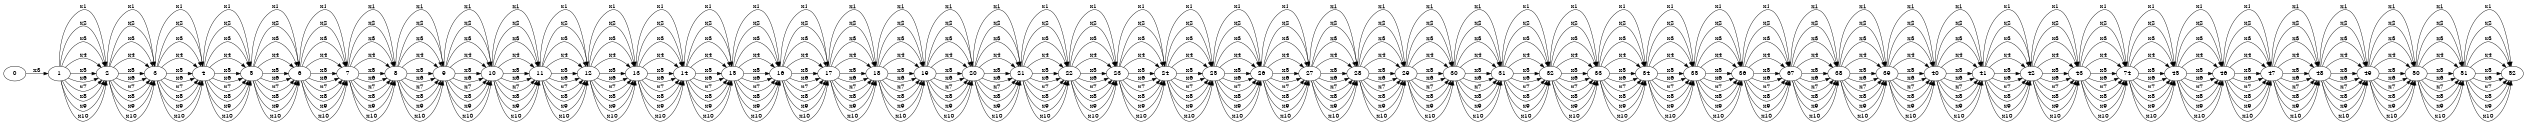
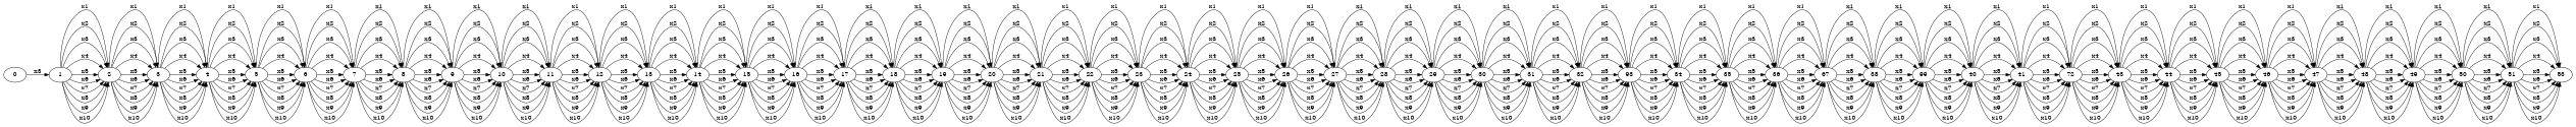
  digraph {
    rankdir=LR
    0
    1
    2
    3
    4
    5
    6
    7
    8
    9
    10
    11
    12
    13
    14
    15
    16
    17
    18
    19
    20
    21
    22
    23
    24
    25
    26
    27
    28
    29
    30
    31
    32
-   33
+   33 [label=93]
    34
    35
    36
    n38 [label=67]
    38
-   39
+   39 [label=99]
    40
    41
-   42
+   42 [label=72]
    43
-   44 [label=74]
+   44
    45
    46
    47
    48
    49
    50
    51
-   52
+   52 [label=53]
    0 -> 1 [label=x3]
    1 -> 2 [label=x1]
    1 -> 2 [label=x2]
    1 -> 2 [label=x3]
    1 -> 2 [label=x4]
    1 -> 2 [label=x5]
    1 -> 2 [label=x6]
    1 -> 2 [label=x7]
    1 -> 2 [label=x8]
    1 -> 2 [label=x9]
    1 -> 2 [label=x10]
    2 -> 3 [label=x1]
    2 -> 3 [label=x2]
    2 -> 3 [label=x3]
    2 -> 3 [label=x4]
    2 -> 3 [label=x5]
    2 -> 3 [label=x6]
    2 -> 3 [label=x7]
    2 -> 3 [label=x8]
    2 -> 3 [label=x9]
    2 -> 3 [label=x10]
    3 -> 4 [label=x1]
    3 -> 4 [label=x2]
    3 -> 4 [label=x3]
    3 -> 4 [label=x4]
    3 -> 4 [label=x5]
    3 -> 4 [label=x6]
    3 -> 4 [label=x7]
    3 -> 4 [label=x8]
    3 -> 4 [label=x9]
    3 -> 4 [label=x10]
    4 -> 5 [label=x1]
    4 -> 5 [label=x2]
    4 -> 5 [label=x3]
    4 -> 5 [label=x4]
    4 -> 5 [label=x5]
    4 -> 5 [label=x6]
    4 -> 5 [label=x7]
    4 -> 5 [label=x8]
    4 -> 5 [label=x9]
    4 -> 5 [label=x10]
    5 -> 6 [label=x1]
    5 -> 6 [label=x2]
    5 -> 6 [label=x3]
    5 -> 6 [label=x4]
    5 -> 6 [label=x5]
    5 -> 6 [label=x6]
    5 -> 6 [label=x7]
    5 -> 6 [label=x8]
    5 -> 6 [label=x9]
    5 -> 6 [label=x10]
    6 -> 7 [label=x1]
    6 -> 7 [label=x2]
    6 -> 7 [label=x3]
    6 -> 7 [label=x4]
    6 -> 7 [label=x5]
    6 -> 7 [label=x6]
    6 -> 7 [label=x7]
    6 -> 7 [label=x8]
    6 -> 7 [label=x9]
    6 -> 7 [label=x10]
    7 -> 8 [label=x1]
    7 -> 8 [label=x2]
    7 -> 8 [label=x3]
    7 -> 8 [label=x4]
    7 -> 8 [label=x5]
    7 -> 8 [label=x6]
    7 -> 8 [label=x7]
    7 -> 8 [label=x8]
    7 -> 8 [label=x9]
    7 -> 8 [label=x10]
    8 -> 9 [label=x1]
    8 -> 9 [label=x2]
    8 -> 9 [label=x3]
    8 -> 9 [label=x4]
    8 -> 9 [label=x5]
    8 -> 9 [label=x6]
    8 -> 9 [label=x7]
    8 -> 9 [label=x8]
    8 -> 9 [label=x9]
    8 -> 9 [label=x10]
    9 -> 10 [label=x1]
    9 -> 10 [label=x2]
    9 -> 10 [label=x3]
    9 -> 10 [label=x4]
    9 -> 10 [label=x5]
    9 -> 10 [label=x6]
    9 -> 10 [label=x7]
    9 -> 10 [label=x8]
    9 -> 10 [label=x9]
    9 -> 10 [label=x10]
    10 -> 11 [label=x1]
    10 -> 11 [label=x2]
    10 -> 11 [label=x3]
    10 -> 11 [label=x4]
    10 -> 11 [label=x5]
    10 -> 11 [label=x6]
    10 -> 11 [label=x7]
    10 -> 11 [label=x8]
    10 -> 11 [label=x9]
    10 -> 11 [label=x10]
    11 -> 12 [label=x1]
    11 -> 12 [label=x2]
    11 -> 12 [label=x3]
    11 -> 12 [label=x4]
    11 -> 12 [label=x5]
    11 -> 12 [label=x6]
    11 -> 12 [label=x7]
    11 -> 12 [label=x8]
    11 -> 12 [label=x9]
    11 -> 12 [label=x10]
    12 -> 13 [label=x1]
    12 -> 13 [label=x2]
    12 -> 13 [label=x3]
    12 -> 13 [label=x4]
    12 -> 13 [label=x5]
    12 -> 13 [label=x6]
    12 -> 13 [label=x7]
    12 -> 13 [label=x8]
    12 -> 13 [label=x9]
    12 -> 13 [label=x10]
    13 -> 14 [label=x1]
    13 -> 14 [label=x2]
    13 -> 14 [label=x3]
    13 -> 14 [label=x4]
    13 -> 14 [label=x5]
    13 -> 14 [label=x6]
    13 -> 14 [label=x7]
    13 -> 14 [label=x8]
    13 -> 14 [label=x9]
    13 -> 14 [label=x10]
    14 -> 15 [label=x1]
    14 -> 15 [label=x2]
    14 -> 15 [label=x3]
    14 -> 15 [label=x4]
    14 -> 15 [label=x5]
    14 -> 15 [label=x6]
    14 -> 15 [label=x7]
    14 -> 15 [label=x8]
    14 -> 15 [label=x9]
    14 -> 15 [label=x10]
    15 -> 16 [label=x1]
    15 -> 16 [label=x2]
    15 -> 16 [label=x3]
    15 -> 16 [label=x4]
    15 -> 16 [label=x5]
    15 -> 16 [label=x6]
    15 -> 16 [label=x7]
    15 -> 16 [label=x8]
    15 -> 16 [label=x9]
    15 -> 16 [label=x10]
    16 -> 17 [label=x1]
    16 -> 17 [label=x2]
    16 -> 17 [label=x3]
    16 -> 17 [label=x4]
    16 -> 17 [label=x5]
    16 -> 17 [label=x6]
    16 -> 17 [label=x7]
    16 -> 17 [label=x8]
    16 -> 17 [label=x9]
    16 -> 17 [label=x10]
    17 -> 18 [label=x1]
    17 -> 18 [label=x2]
    17 -> 18 [label=x3]
    17 -> 18 [label=x4]
    17 -> 18 [label=x5]
    17 -> 18 [label=x6]
    17 -> 18 [label=x7]
    17 -> 18 [label=x8]
    17 -> 18 [label=x9]
    17 -> 18 [label=x10]
    18 -> 19 [label=x1]
    18 -> 19 [label=x2]
    18 -> 19 [label=x3]
    18 -> 19 [label=x4]
    18 -> 19 [label=x5]
    18 -> 19 [label=x6]
    18 -> 19 [label=x7]
    18 -> 19 [label=x8]
    18 -> 19 [label=x9]
    18 -> 19 [label=x10]
    19 -> 20 [label=x1]
    19 -> 20 [label=x2]
    19 -> 20 [label=x3]
    19 -> 20 [label=x4]
    19 -> 20 [label=x5]
    19 -> 20 [label=x6]
    19 -> 20 [label=x7]
    19 -> 20 [label=x8]
    19 -> 20 [label=x9]
    19 -> 20 [label=x10]
    20 -> 21 [label=x1]
    20 -> 21 [label=x2]
    20 -> 21 [label=x3]
    20 -> 21 [label=x4]
    20 -> 21 [label=x5]
    20 -> 21 [label=x6]
    20 -> 21 [label=x7]
    20 -> 21 [label=x8]
    20 -> 21 [label=x9]
    20 -> 21 [label=x10]
    21 -> 22 [label=x1]
    21 -> 22 [label=x2]
    21 -> 22 [label=x3]
    21 -> 22 [label=x4]
    21 -> 22 [label=x5]
    21 -> 22 [label=x6]
    21 -> 22 [label=x7]
    21 -> 22 [label=x8]
    21 -> 22 [label=x9]
    21 -> 22 [label=x10]
    22 -> 23 [label=x1]
    22 -> 23 [label=x2]
    22 -> 23 [label=x3]
    22 -> 23 [label=x4]
    22 -> 23 [label=x5]
    22 -> 23 [label=x6]
    22 -> 23 [label=x7]
    22 -> 23 [label=x8]
    22 -> 23 [label=x9]
    22 -> 23 [label=x10]
    23 -> 24 [label=x1]
    23 -> 24 [label=x2]
    23 -> 24 [label=x3]
    23 -> 24 [label=x4]
    23 -> 24 [label=x5]
    23 -> 24 [label=x6]
    23 -> 24 [label=x7]
    23 -> 24 [label=x8]
    23 -> 24 [label=x9]
    23 -> 24 [label=x10]
    24 -> 25 [label=x1]
    24 -> 25 [label=x2]
    24 -> 25 [label=x3]
    24 -> 25 [label=x4]
    24 -> 25 [label=x5]
    24 -> 25 [label=x6]
    24 -> 25 [label=x7]
    24 -> 25 [label=x8]
    24 -> 25 [label=x9]
    24 -> 25 [label=x10]
    25 -> 26 [label=x1]
    25 -> 26 [label=x2]
    25 -> 26 [label=x3]
    25 -> 26 [label=x4]
    25 -> 26 [label=x5]
    25 -> 26 [label=x6]
    25 -> 26 [label=x7]
    25 -> 26 [label=x8]
    25 -> 26 [label=x9]
    25 -> 26 [label=x10]
    26 -> 27 [label=x1]
    26 -> 27 [label=x2]
    26 -> 27 [label=x3]
    26 -> 27 [label=x4]
    26 -> 27 [label=x5]
    26 -> 27 [label=x6]
    26 -> 27 [label=x7]
    26 -> 27 [label=x8]
    26 -> 27 [label=x9]
    26 -> 27 [label=x10]
    27 -> 28 [label=x1]
    27 -> 28 [label=x2]
    27 -> 28 [label=x3]
    27 -> 28 [label=x4]
    27 -> 28 [label=x5]
    27 -> 28 [label=x6]
    27 -> 28 [label=x7]
    27 -> 28 [label=x8]
    27 -> 28 [label=x9]
    27 -> 28 [label=x10]
    28 -> 29 [label=x1]
    28 -> 29 [label=x2]
    28 -> 29 [label=x3]
    28 -> 29 [label=x4]
    28 -> 29 [label=x5]
    28 -> 29 [label=x6]
    28 -> 29 [label=x7]
    28 -> 29 [label=x8]
    28 -> 29 [label=x9]
    28 -> 29 [label=x10]
    29 -> 30 [label=x1]
    29 -> 30 [label=x2]
    29 -> 30 [label=x3]
    29 -> 30 [label=x4]
    29 -> 30 [label=x5]
    29 -> 30 [label=x6]
    29 -> 30 [label=x7]
    29 -> 30 [label=x8]
    29 -> 30 [label=x9]
    29 -> 30 [label=x10]
    30 -> 31 [label=x1]
    30 -> 31 [label=x2]
    30 -> 31 [label=x3]
    30 -> 31 [label=x4]
    30 -> 31 [label=x5]
    30 -> 31 [label=x6]
    30 -> 31 [label=x7]
    30 -> 31 [label=x8]
    30 -> 31 [label=x9]
    30 -> 31 [label=x10]
    31 -> 32 [label=x1]
    31 -> 32 [label=x2]
    31 -> 32 [label=x3]
    31 -> 32 [label=x4]
    31 -> 32 [label=x5]
    31 -> 32 [label=x6]
    31 -> 32 [label=x7]
    31 -> 32 [label=x8]
    31 -> 32 [label=x9]
    31 -> 32 [label=x10]
    32 -> 33 [label=x1]
    32 -> 33 [label=x2]
    32 -> 33 [label=x3]
    32 -> 33 [label=x4]
    32 -> 33 [label=x5]
    32 -> 33 [label=x6]
    32 -> 33 [label=x7]
    32 -> 33 [label=x8]
    32 -> 33 [label=x9]
    32 -> 33 [label=x10]
    33 -> 34 [label=x1]
    33 -> 34 [label=x2]
    33 -> 34 [label=x3]
    33 -> 34 [label=x4]
    33 -> 34 [label=x5]
    33 -> 34 [label=x6]
    33 -> 34 [label=x7]
    33 -> 34 [label=x8]
    33 -> 34 [label=x9]
    33 -> 34 [label=x10]
    34 -> 35 [label=x1]
    34 -> 35 [label=x2]
    34 -> 35 [label=x3]
    34 -> 35 [label=x4]
    34 -> 35 [label=x5]
    34 -> 35 [label=x6]
    34 -> 35 [label=x7]
    34 -> 35 [label=x8]
    34 -> 35 [label=x9]
    34 -> 35 [label=x10]
    35 -> 36 [label=x1]
    35 -> 36 [label=x2]
    35 -> 36 [label=x3]
    35 -> 36 [label=x4]
    35 -> 36 [label=x5]
    35 -> 36 [label=x6]
    35 -> 36 [label=x7]
    35 -> 36 [label=x8]
    35 -> 36 [label=x9]
    35 -> 36 [label=x10]
    36 -> n38 [label=x1]
    36 -> n38 [label=x2]
    36 -> n38 [label=x3]
    36 -> n38 [label=x4]
    36 -> n38 [label=x5]
    36 -> n38 [label=x6]
    36 -> n38 [label=x7]
    36 -> n38 [label=x8]
    36 -> n38 [label=x9]
    36 -> n38 [label=x10]
    n38 -> 38 [label=x1]
    n38 -> 38 [label=x2]
    n38 -> 38 [label=x3]
    n38 -> 38 [label=x4]
    n38 -> 38 [label=x5]
    n38 -> 38 [label=x6]
    n38 -> 38 [label=x7]
    n38 -> 38 [label=x8]
    n38 -> 38 [label=x9]
    n38 -> 38 [label=x10]
    38 -> 39 [label=x1]
    38 -> 39 [label=x2]
    38 -> 39 [label=x3]
    38 -> 39 [label=x4]
    38 -> 39 [label=x5]
    38 -> 39 [label=x6]
    38 -> 39 [label=x7]
    38 -> 39 [label=x8]
    38 -> 39 [label=x9]
    38 -> 39 [label=x10]
    39 -> 40 [label=x1]
    39 -> 40 [label=x2]
    39 -> 40 [label=x3]
    39 -> 40 [label=x4]
    39 -> 40 [label=x5]
    39 -> 40 [label=x6]
    39 -> 40 [label=x7]
    39 -> 40 [label=x8]
    39 -> 40 [label=x9]
    39 -> 40 [label=x10]
    40 -> 41 [label=x1]
    40 -> 41 [label=x2]
    40 -> 41 [label=x3]
    40 -> 41 [label=x4]
    40 -> 41 [label=x5]
    40 -> 41 [label=x6]
    40 -> 41 [label=x7]
    40 -> 41 [label=x8]
    40 -> 41 [label=x9]
    40 -> 41 [label=x10]
    41 -> 42 [label=x1]
    41 -> 42 [label=x2]
    41 -> 42 [label=x3]
    41 -> 42 [label=x4]
    41 -> 42 [label=x5]
    41 -> 42 [label=x6]
    41 -> 42 [label=x7]
    41 -> 42 [label=x8]
    41 -> 42 [label=x9]
    41 -> 42 [label=x10]
    42 -> 43 [label=x1]
    42 -> 43 [label=x2]
    42 -> 43 [label=x3]
    42 -> 43 [label=x4]
    42 -> 43 [label=x5]
    42 -> 43 [label=x6]
    42 -> 43 [label=x7]
    42 -> 43 [label=x8]
    42 -> 43 [label=x9]
    42 -> 43 [label=x10]
    43 -> 44 [label=x1]
    43 -> 44 [label=x2]
    43 -> 44 [label=x3]
    43 -> 44 [label=x4]
    43 -> 44 [label=x5]
    43 -> 44 [label=x6]
    43 -> 44 [label=x7]
    43 -> 44 [label=x8]
    43 -> 44 [label=x9]
    43 -> 44 [label=x10]
    44 -> 45 [label=x1]
    44 -> 45 [label=x2]
    44 -> 45 [label=x3]
    44 -> 45 [label=x4]
    44 -> 45 [label=x5]
    44 -> 45 [label=x6]
    44 -> 45 [label=x7]
    44 -> 45 [label=x8]
    44 -> 45 [label=x9]
    44 -> 45 [label=x10]
    45 -> 46 [label=x1]
    45 -> 46 [label=x2]
    45 -> 46 [label=x3]
    45 -> 46 [label=x4]
    45 -> 46 [label=x5]
    45 -> 46 [label=x6]
    45 -> 46 [label=x7]
    45 -> 46 [label=x8]
    45 -> 46 [label=x9]
    45 -> 46 [label=x10]
    46 -> 47 [label=x1]
    46 -> 47 [label=x2]
    46 -> 47 [label=x3]
    46 -> 47 [label=x4]
    46 -> 47 [label=x5]
    46 -> 47 [label=x6]
    46 -> 47 [label=x7]
    46 -> 47 [label=x8]
    46 -> 47 [label=x9]
    46 -> 47 [label=x10]
    47 -> 48 [label=x1]
    47 -> 48 [label=x2]
    47 -> 48 [label=x3]
    47 -> 48 [label=x4]
    47 -> 48 [label=x5]
    47 -> 48 [label=x6]
    47 -> 48 [label=x7]
    47 -> 48 [label=x8]
    47 -> 48 [label=x9]
    47 -> 48 [label=x10]
    48 -> 49 [label=x1]
    48 -> 49 [label=x2]
    48 -> 49 [label=x3]
    48 -> 49 [label=x4]
    48 -> 49 [label=x5]
    48 -> 49 [label=x6]
    48 -> 49 [label=x7]
    48 -> 49 [label=x8]
    48 -> 49 [label=x9]
    48 -> 49 [label=x10]
    49 -> 50 [label=x1]
    49 -> 50 [label=x2]
    49 -> 50 [label=x3]
    49 -> 50 [label=x4]
    49 -> 50 [label=x5]
    49 -> 50 [label=x6]
    49 -> 50 [label=x7]
    49 -> 50 [label=x8]
    49 -> 50 [label=x9]
    49 -> 50 [label=x10]
    50 -> 51 [label=x1]
    50 -> 51 [label=x2]
    50 -> 51 [label=x3]
    50 -> 51 [label=x4]
    50 -> 51 [label=x5]
    50 -> 51 [label=x6]
    50 -> 51 [label=x7]
    50 -> 51 [label=x8]
    50 -> 51 [label=x9]
    50 -> 51 [label=x10]
    51 -> 52 [label=x1]
    51 -> 52 [label=x2]
    51 -> 52 [label=x3]
    51 -> 52 [label=x4]
    51 -> 52 [label=x5]
    51 -> 52 [label=x6]
    51 -> 52 [label=x7]
    51 -> 52 [label=x8]
    51 -> 52 [label=x9]
    51 -> 52 [label=x10]
  }
